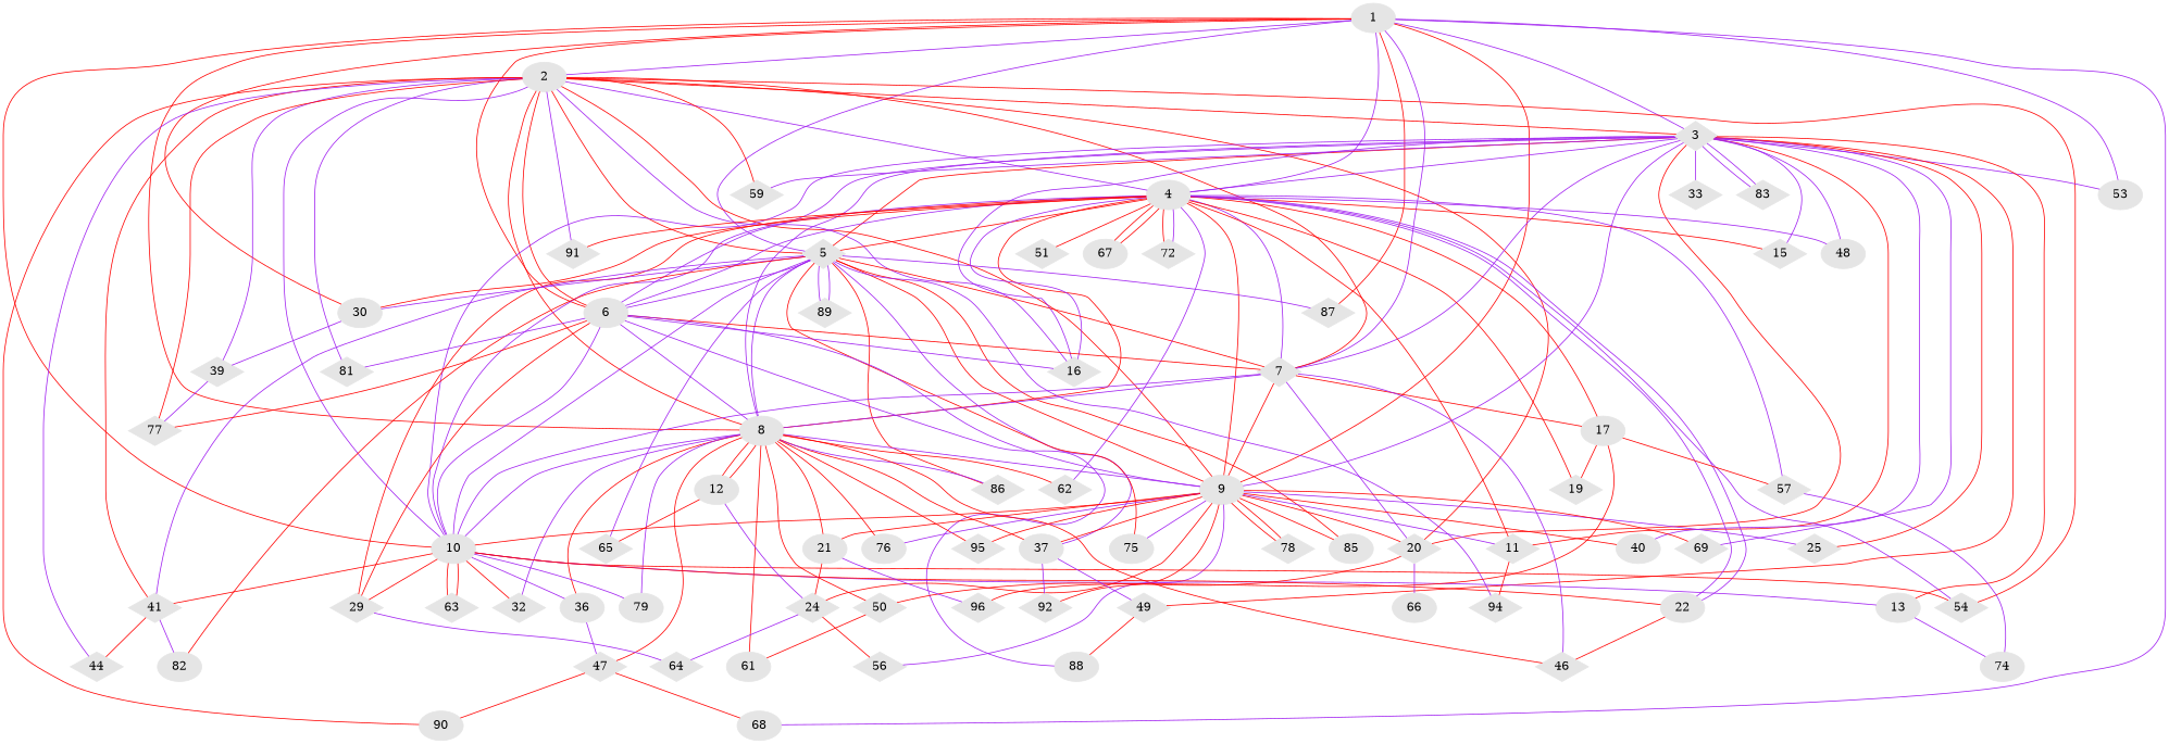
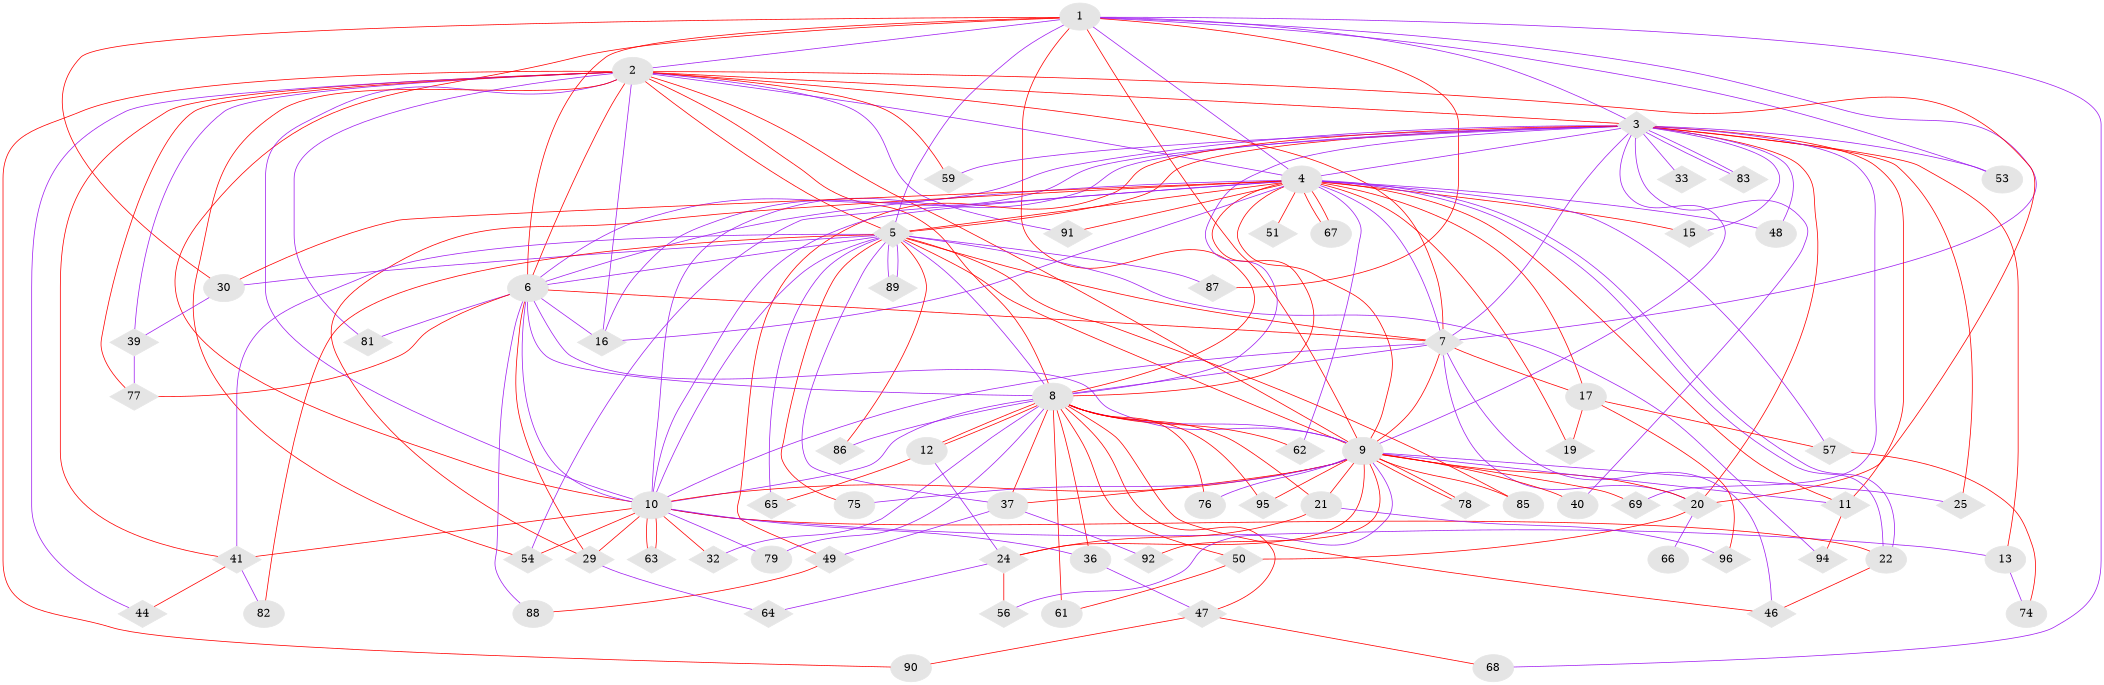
  graph {
    node [color=gray90 shape=diamond style=filled]
    edge [color=red]
    1 [shape=ellipse super="+38"]
    2 [shape=ellipse super="+26"]
    3 [super="+27"]
    4 [shape=ellipse super="+18"]
    5 [super="+43"]
    6 [shape=ellipse]
    7 [super="+71"]
    8 [shape=ellipse super="+31"]
    9 [shape=ellipse super="+14"]
    10 [shape=ellipse super="+58"]
    30 [shape=ellipse]
    53 [shape=ellipse]
    68 [shape=ellipse]
    87
    16 [super="+84"]
    20 [super="+52"]
    39
    41 [super="+45"]
    44
    54 [super="+73"]
    59
    81
    90 [shape=ellipse]
    91
    77
    33
    11 [super="+80"]
    13 [shape=ellipse]
    15
    25 [super="+28"]
    40 [shape=ellipse]
    48 [shape=ellipse]
    49
    69
    83
    17 [shape=ellipse]
    19
    22 [shape=ellipse super="+35"]
    29 [super="+34"]
    51
    57
    62
    67 [shape=ellipse]
-   72
    37 [shape=ellipse super="+55"]
    65
    75 [shape=ellipse]
    82 [shape=ellipse]
    85 [shape=ellipse]
    86
    89
    94
    88 [shape=ellipse]
    46 [super="+70"]
    12 [shape=ellipse super="+60"]
    21 [shape=ellipse]
    32
    36 [shape=ellipse]
    47
    50
    61 [shape=ellipse super="+93"]
    76 [shape=ellipse]
    79 [shape=ellipse]
    95
    24 [super="+42"]
    56
    78
    92
    63
    66 [shape=ellipse]
    74 [shape=ellipse]
    96
    64
    1 -- 2 [color=purple]
    1 -- 3 [color=purple]
    1 -- 4 [color=purple]
    1 -- 5 [color=purple]
    1 -- 6
    1 -- 7 [color=purple]
    1 -- 8
    1 -- 9
    1 -- 10
    1 -- 30
    1 -- 53 [color=purple]
    1 -- 68 [color=purple]
    1 -- 87
    2 -- 3
    2 -- 4 [color=purple]
    2 -- 5
    2 -- 6
    2 -- 7
    2 -- 8 [weight=2]
    2 -- 9
    2 -- 10 [color=purple weight=2]
    2 -- 16 [color=purple]
    2 -- 20
    2 -- 39 [color=purple]
    2 -- 41
    2 -- 44 [color=purple]
    2 -- 54
    2 -- 59
    2 -- 81 [color=purple]
    2 -- 90
    2 -- 91 [color=purple]
    2 -- 77
    3 -- 4 [color=purple]
    3 -- 5
    3 -- 6 [color=purple]
    3 -- 7 [color=purple]
    3 -- 8 [color=purple]
    3 -- 9 [color=purple]
    3 -- 10 [color=purple]
    3 -- 53 [color=purple]
    3 -- 16 [color=purple]
    3 -- 20
    3 -- 59 [color=purple]
    3 -- 33 [color=purple]
    3 -- 11
    3 -- 13
    3 -- 15 [color=purple]
    3 -- 25 [weight=2]
    3 -- 40 [color=purple]
    3 -- 48 [color=purple]
    3 -- 49
    3 -- 69 [color=purple]
    3 -- 83 [color=purple]
    3 -- 83 [color=purple]
    4 -- 5 [weight=2]
    4 -- 6 [color=purple weight=2]
    4 -- 7 [color=purple]
    4 -- 8
    4 -- 9
    4 -- 10 [color=purple]
    4 -- 30
    4 -- 16 [color=purple]
    4 -- 54 [color=purple]
    4 -- 91
    4 -- 11
    4 -- 15
    4 -- 48 [color=purple]
    4 -- 17
    4 -- 19
    4 -- 22 [color=purple]
    4 -- 22 [color=purple]
    4 -- 29
    4 -- 51
    4 -- 57 [color=purple]
    4 -- 62 [color=purple]
    4 -- 67
    4 -- 67
-   4 -- 72
-   4 -- 72 [color=purple]
    5 -- 6 [color=purple]
    5 -- 7
    5 -- 8 [color=purple]
    5 -- 9
    5 -- 10 [color=purple]
    5 -- 30 [color=purple]
    5 -- 87 [color=purple]
    5 -- 41 [color=purple]
    5 -- 37 [color=purple]
    5 -- 65 [color=purple]
    5 -- 75
    5 -- 82
    5 -- 85
    5 -- 86
    5 -- 89 [color=purple]
    5 -- 89 [color=purple]
    5 -- 94 [color=purple]
    6 -- 7
    6 -- 8 [color=purple]
    6 -- 9 [color=purple]
    6 -- 10 [color=purple]
    6 -- 16 [color=purple]
    6 -- 81 [color=purple]
    6 -- 77
    6 -- 29
    6 -- 88 [color=purple]
    7 -- 8 [color=purple]
    7 -- 9
    7 -- 10 [color=purple weight=2]
    7 -- 20 [color=purple]
    7 -- 17
    7 -- 46 [color=purple]
    8 -- 9 [color=purple weight=2]
    8 -- 10 [color=purple]
    8 -- 62
    8 -- 37
    8 -- 86 [color=purple]
    8 -- 46
    8 -- 12
    8 -- 12
    8 -- 21
    8 -- 32 [color=purple]
    8 -- 36
    8 -- 47
    8 -- 50
    8 -- 61 [weight=2]
    8 -- 76
    8 -- 79 [color=purple]
    8 -- 95
    9 -- 10
    9 -- 20
    9 -- 11 [color=purple]
    9 -- 25 [color=purple]
    9 -- 40
    9 -- 69
    9 -- 37
    9 -- 75 [color=purple]
    9 -- 85
    9 -- 21
    9 -- 76 [color=purple]
    9 -- 95
    9 -- 24 [weight=2]
    9 -- 56 [color=purple]
    9 -- 78
    9 -- 78
    9 -- 92
    10 -- 41
    10 -- 54
    10 -- 13 [color=purple]
    10 -- 22
    10 -- 29
    10 -- 32
    10 -- 36 [color=purple]
    10 -- 79 [color=purple]
    10 -- 63
    10 -- 63
    30 -- 39 [color=purple]
    20 -- 50
    20 -- 66 [color=purple]
    39 -- 77 [color=purple]
    41 -- 44
    41 -- 82 [color=purple]
    11 -- 94
    13 -- 74 [color=purple]
    49 -- 88
    17 -- 19
    17 -- 57
    17 -- 96
    22 -- 46
    29 -- 64 [color=purple]
-   57 -- 74 [color=purple]
+   57 -- 74
    37 -- 49 [color=purple]
    37 -- 92 [color=purple]
    12 -- 65
    12 -- 24 [color=purple]
    21 -- 24
    21 -- 96 [color=purple]
    36 -- 47 [color=purple]
    47 -- 68
    47 -- 90
    50 -- 61
    24 -- 56
    24 -- 64 [color=purple]
  }
